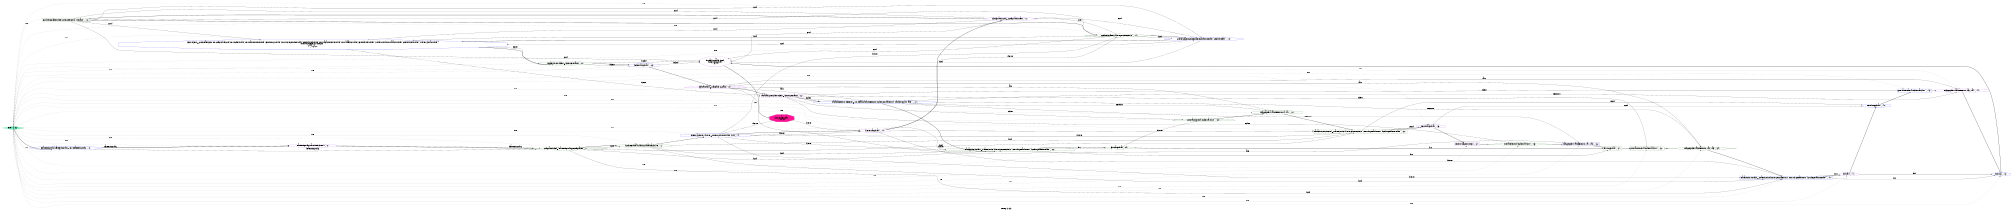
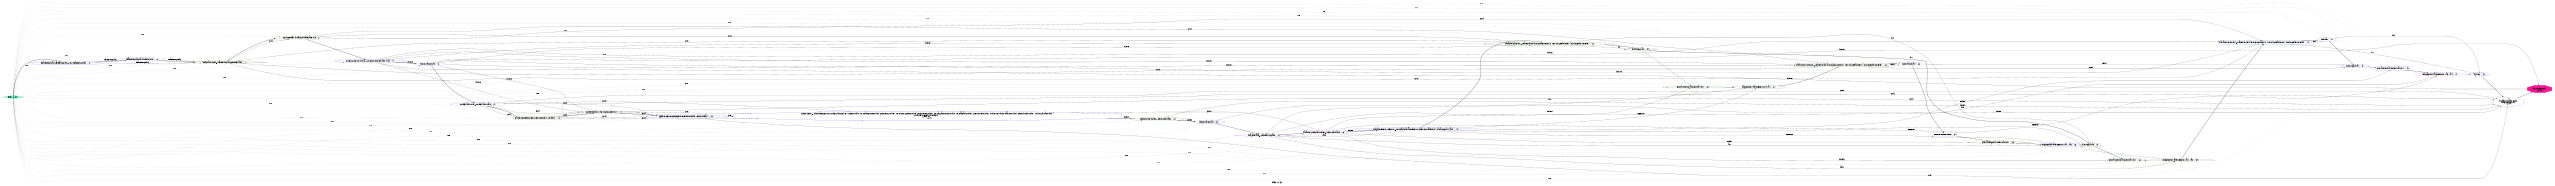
  digraph {
    label="testHA <3...53>"
    rankdir=LR
    node [color=darkgreen fillcolor=white shape=octagon style=filled]
    edge [arrowhead=onormal style=solid]
    n1 [label="cConf.set(CFG_HDFS_USER,System.getProperty(\"user.name\")); <13>" shape=box]
    n2 [color=blue label="Injector injector = Guice.createInjector(new ConfigModule(cConf),new ZKClientModule(),new LocationRuntimeModule().getInMemoryModules(),new DiscoveryRuntimeModule().getDistributedModules(),new TransactionMetricsModule(),new DataFabricModules().getDistributedModules(),Modules.override(new DataSetsModules().getDistributedModules()).with(new AbstractModule(){\n@Override protected void configure ( ) {\nbind().to();\n}})); <16...21>"]
    n3 [label="cConf.set(QUORUM,zkServer.getConnectionStr()); <14>" shape=diamond]
    n4 [color=blue label="cConf.set(CFG_LOCAL_DATA_DIR,tmpFolder.newFolder().getAbsolutePath()); <15>"]
    n5 [color=purple label="{\ndropTable(\"myTable\",cConf);\nzkClient.stopAndWait();\n} <46...49>"]
    n6 [label="ZKClientService zkClient = injector.getInstance(); <22>"]
    n7 [color=purple label="TransactionSystemClient txClient = injector.getInstance(); <26>" shape=box]
    n8 [color=purple fillcolor=deeppink label="{\nzkServer.setBoolean();\n} <50...52>"]
    n9 [color=blue label="second.stopAndWait(); <42>"]
    n10 [color=blue label="Assert.assertNotNull(txClient.startShort()); <43>" shape=box]
    n11 [color=purple label="verifyGetAndPut(table,txExecutor,\"val3\",\"val4\"); <44>"]
    n12 [label="hConf.setBoolean(\"fs.hdfs.impl.disable.cache\",true); <8>"]
    n13 [label="TransactionService first = createTxService(zkServer.getConnectionStr(),Networks.getRandomPort(),hConf,tmpFolder.newFolder()); <28>"]
    n14 [color=blue label="TransactionService third = createTxService(zkServer.getConnectionStr(),Networks.getRandomPort(),hConf,tmpFolder.newFolder()); <40>" shape=box]
    n15 [color=blue label="InMemoryZKServer zkServer = InMemoryZKServer.builder().build(); <9>"]
    n16 [label="TransactionService second = createTxService(zkServer.getConnectionStr(),Networks.getRandomPort(),hConf,tmpFolder.newFolder()); <32>" shape=box]
    n17 [label="first.startAndWait(); <29>" shape=diamond]
    n18 [label="first.stopAndWait(); <37>" shape=box]
    n19 [color=purple label="third.start(); <41>"]
    n20 [color=blue label="third.stop(); <45>"]
    n21 [color=purple label="zkServer.startAndWait(); <10>"]
    n22 [color=purple label="second.startAndWait(); <33>"]
    n23 [color=purple label="CConfiguration cConf = CConfiguration.create(); <12>"]
    n24 [color=blue label="TransactionExecutor txExecutor = new DefaultTransactionExecutor(txClient,ImmutableList.of(((TransactionAware)(table)))); <27>"]
    n25 [color=blue label="verifyGetAndPut(table,txExecutor,\"val1\",\"val2\"); <36>" shape=box]
    n26 [label="verifyGetAndPut(table,txExecutor,\"val2\",\"val3\"); <39>" shape=diamond]
    n27 [label="verifyGetAndPut(table,txExecutor,null,\"val1\"); <31>"]
    n28 [label="Assert.assertNotNull(txClient.startShort()); <38>" shape=box]
    n29 [color=purple label="TimeUnit.SECONDS.sleep(1); <34>" shape=box]
    n30 [label="Assert.assertNotNull(txClient.startShort()); <35>" shape=diamond]
    n31 [label="Assert.assertNotNull(txClient.startShort()); <30>" shape=diamond]
    n32 [color=blue label="zkClient.startAndWait(); <23>"]
    n33 [color=purple label="final Table table = createTable(\"myTable\"); <24>" shape=diamond]
    n34 [fillcolor=aquamarine label="Enter <3...53>" shape=diamond]
    n35 [label="Configuration hConf = hBaseTestingUtility.getConfiguration(); <7>" shape=diamond]
    n36 [color=purple label="hBaseTestingUtility.startMiniDFSCluster(1); <6>"]
    n37 [color=blue label="HBaseTestingUtility hBaseTestingUtility = new HBaseTestingUtility(); <5>"]
    n1 -> n2 [arrowhead=tee label=cConf]
    n1 -> n3 [arrowhead=tee label=cConf]
    n1 -> n3 [arrowhead=tee style=bold]
    n1 -> n4 [arrowhead=vee label=cConf]
    n1 -> n5 [arrowhead=vee label=cConf]
    n2 -> n6 [arrowhead=tee label=injector]
    n2 -> n6 [style=bold]
    n2 -> n7 [label=injector]
    n3 -> n2 [arrowhead=tee label=cConf]
    n3 -> n4 [arrowhead=tee label=cConf]
    n3 -> n4 [arrowhead=tee style=bold]
    n3 -> n5 [arrowhead=tee label=cConf]
    n4 -> n2 [arrowhead=vee label=cConf]
    n4 -> n2 [style=bold]
    n4 -> n5 [label=cConf]
    n5 -> n8 [style=bold]
    n6 -> n5 [arrowhead=vee label=zkClient]
    n6 -> n32 [label=zkClient]
    n6 -> n32 [style=bold]
    n7 -> n10 [arrowhead=tee label=txClient]
    n7 -> n24 [label=txClient]
    n7 -> n24 [arrowhead=vee style=bold]
    n7 -> n28 [label=txClient]
    n7 -> n30 [label=txClient]
    n7 -> n31 [arrowhead=tee label=txClient]
    n9 -> n10 [style=bold]
    n10 -> n11 [arrowhead=tee style=bold]
    n11 -> n20 [style=bold]
    n12 -> n13 [label=hConf]
    n12 -> n14 [arrowhead=vee label=hConf]
    n12 -> n15 [arrowhead=vee style=bold]
    n12 -> n16 [label=hConf]
    n13 -> n17 [label=first]
    n13 -> n17 [style=bold]
    n13 -> n18 [arrowhead=vee label=first]
    n14 -> n19 [label=third]
    n14 -> n19 [style=bold]
    n14 -> n20 [arrowhead=tee label=third]
    n15 -> n3 [label=zkServer]
    n15 -> n8 [label=zkServer]
    n15 -> n13 [label=zkServer]
    n15 -> n14 [arrowhead=vee label=zkServer]
    n15 -> n16 [label=zkServer]
    n15 -> n21 [arrowhead=vee label=zkServer]
    n15 -> n21 [style=bold]
    n16 -> n9 [arrowhead=vee label=second]
    n16 -> n22 [arrowhead=tee label=second]
    n16 -> n22 [style=bold]
    n17 -> n18 [label=first style=bold]
    n17 -> n31 [arrowhead=vee]
    n18 -> n28 [arrowhead=tee style=bold]
    n19 -> n9 [arrowhead=tee style=bold]
    n19 -> n20 [arrowhead=vee label=third]
    n20 -> n5 [arrowhead=vee style=bold]
    n21 -> n3 [label=zkServer]
-   n8 -> n21 [arrowhead=vee label=zkServer]
+   n21 -> n8 [arrowhead=vee label=zkServer]
    n21 -> n13 [arrowhead=tee label=zkServer]
    n21 -> n14 [label=zkServer]
    n21 -> n16 [arrowhead=vee label=zkServer]
    n21 -> n23 [arrowhead=vee style=bold]
    n22 -> n9 [label=second]
    n22 -> n29 [arrowhead=vee style=bold]
    n23 -> n1 [label=cConf]
    n23 -> n1 [style=bold]
    n23 -> n2 [label=cConf]
    n23 -> n3 [label=cConf]
    n23 -> n4 [arrowhead=tee label=cConf]
    n23 -> n5 [arrowhead=tee label=cConf]
    n24 -> n11 [arrowhead=tee label=txExecutor]
    n24 -> n13 [arrowhead=tee style=bold]
    n24 -> n25 [arrowhead=vee label=txExecutor]
    n24 -> n26 [label=txExecutor]
    n24 -> n27 [arrowhead=vee label=txExecutor]
    n25 -> n18 [style=bold]
    n26 -> n14 [arrowhead=tee style=bold]
    n27 -> n16 [style=bold]
    n28 -> n26 [arrowhead=vee style=bold]
    n29 -> n30 [style=bold]
    n30 -> n25 [style=bold]
    n31 -> n27 [arrowhead=vee style=bold]
    n32 -> n5 [arrowhead=vee label=zkClient]
    n32 -> n33 [arrowhead=vee style=bold]
    n33 -> n7 [style=bold]
    n33 -> n11 [label=table]
    n33 -> n24 [label=table]
    n33 -> n25 [arrowhead=tee label=table]
    n33 -> n26 [arrowhead=vee label=table]
    n33 -> n27 [arrowhead=tee label=table]
    n34 -> n1 [label=true style=dotted]
    n34 -> n2 [label=true style=dotted]
    n34 -> n3 [arrowhead=tee label=true style=dotted]
    n34 -> n4 [arrowhead=vee label=true style=dotted]
    n34 -> n6 [arrowhead=tee label=true style=dotted]
    n34 -> n7 [arrowhead=vee label=true style=dotted]
    n34 -> n10 [arrowhead=tee label=true style=dotted]
    n34 -> n11 [label=true style=dotted]
    n34 -> n12 [arrowhead=tee label=true style=dotted]
    n34 -> n13 [arrowhead=tee label=true style=dotted]
    n34 -> n14 [arrowhead=vee label=true style=dotted]
    n34 -> n15 [arrowhead=vee label=true style=dotted]
    n34 -> n16 [label=true style=dotted]
    n34 -> n17 [arrowhead=tee label=true style=dotted]
+   n34 -> n18 [label=true style=dotted]
    n34 -> n19 [arrowhead=tee label=true style=dotted]
    n34 -> n20 [arrowhead=vee label=true style=dotted]
    n34 -> n21 [arrowhead=vee label=true style=dotted]
    n34 -> n22 [arrowhead=vee label=true style=dotted]
    n34 -> n23 [label=true style=dotted]
    n34 -> n24 [arrowhead=vee label=true style=dotted]
    n34 -> n25 [label=true style=dotted]
    n34 -> n26 [arrowhead=vee label=true style=dotted]
    n34 -> n27 [arrowhead=tee label=true style=dotted]
    n34 -> n28 [label=true style=dotted]
    n34 -> n29 [arrowhead=vee label=true style=dotted]
    n34 -> n30 [arrowhead=vee label=true style=dotted]
    n34 -> n31 [label=true style=dotted]
    n34 -> n32 [label=true style=dotted]
    n34 -> n33 [arrowhead=tee label=true style=dotted]
    n34 -> n35 [label=true style=dotted]
    n34 -> n36 [arrowhead=vee label=true style=dotted]
    n34 -> n37 [arrowhead=tee label=true style=dotted]
    n34 -> n37 [arrowhead=tee style=bold]
    n35 -> n12 [arrowhead=vee label=hConf]
    n35 -> n12 [arrowhead=vee style=bold]
    n35 -> n13 [arrowhead=tee label=hConf]
    n35 -> n14 [arrowhead=tee label=hConf]
    n35 -> n16 [arrowhead=tee label=hConf]
    n36 -> n35 [arrowhead=vee label=hBaseTestingUtility]
    n36 -> n35 [arrowhead=vee style=bold]
    n37 -> n35 [arrowhead=vee label=hBaseTestingUtility]
    n37 -> n36 [label=hBaseTestingUtility]
    n37 -> n36 [arrowhead=tee style=bold]
  }
